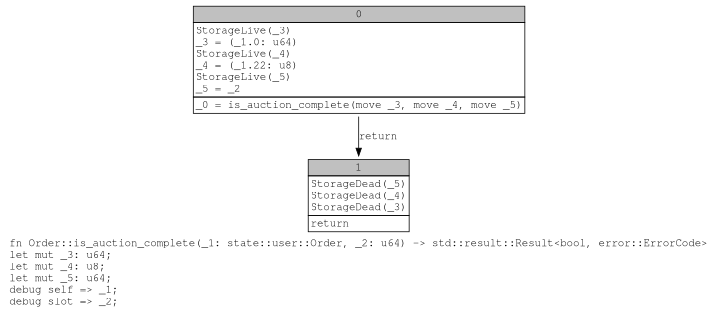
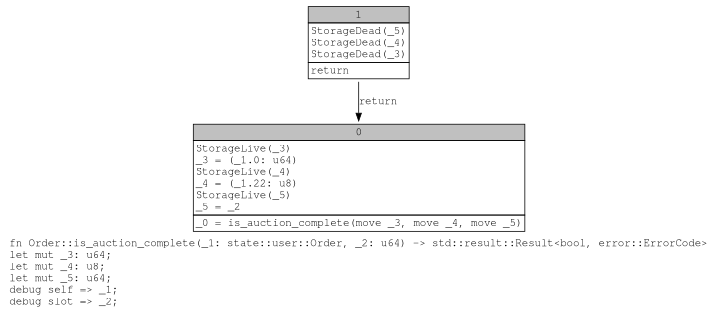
  digraph {
    fontname="Courier, monospace"
    label=<fn Order::is_auction_complete(_1: state::user::Order, _2: u64) -&gt; std::result::Result&lt;bool, error::ErrorCode&gt;<br align="left"/>let mut _3: u64;<br align="left"/>let mut _4: u8;<br align="left"/>let mut _5: u64;<br align="left"/>debug self =&gt; _1;<br align="left"/>debug slot =&gt; _2;<br align="left"/>>
    node [fontname="Courier, monospace" shape=none]
    n1 [label=<<table border="0" cellborder="1" cellspacing="0"><tr><td bgcolor="gray" align="center" colspan="1">0</td></tr><tr><td align="left" balign="left">StorageLive(_3)<br/>_3 = (_1.0: u64)<br/>StorageLive(_4)<br/>_4 = (_1.22: u8)<br/>StorageLive(_5)<br/>_5 = _2<br/></td></tr><tr><td align="left">_0 = is_auction_complete(move _3, move _4, move _5)</td></tr></table>>]
    n2 [label=<<table border="0" cellborder="1" cellspacing="0"><tr><td bgcolor="gray" align="center" colspan="1">1</td></tr><tr><td align="left" balign="left">StorageDead(_5)<br/>StorageDead(_4)<br/>StorageDead(_3)<br/></td></tr><tr><td align="left">return</td></tr></table>>]
-   n1 -> n2 [fontname="Courier, monospace" label=return]
+   n2 -> n1 [fontname="Courier, monospace" label=return]
  }
